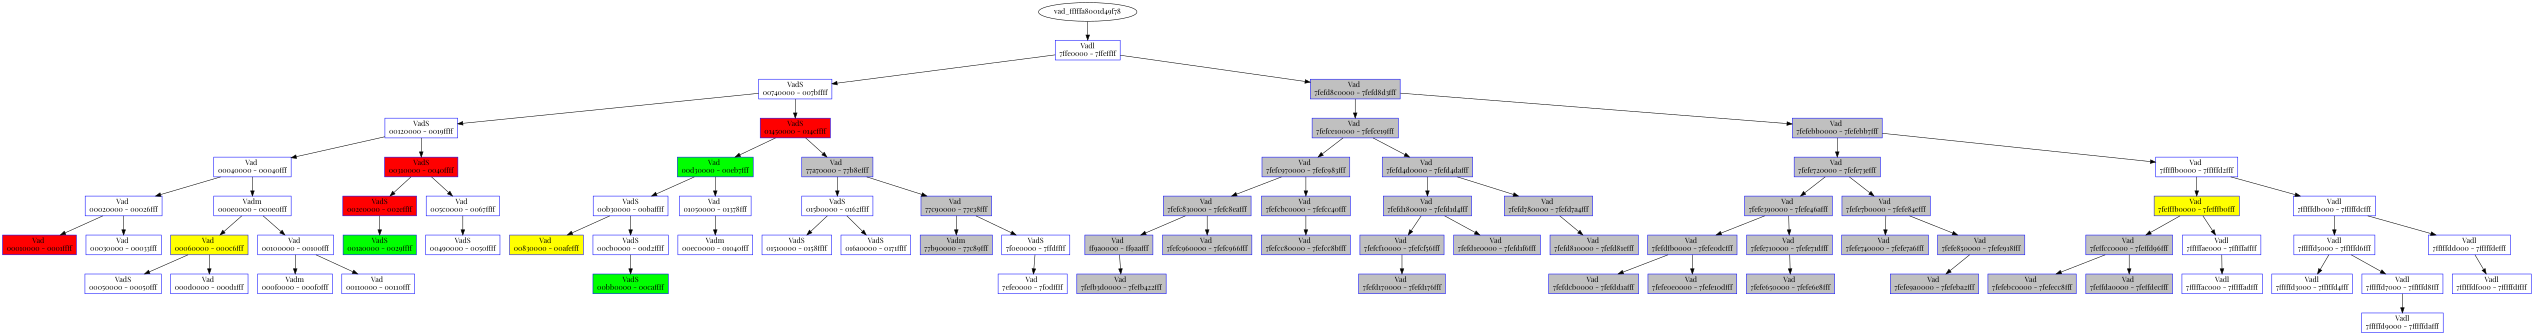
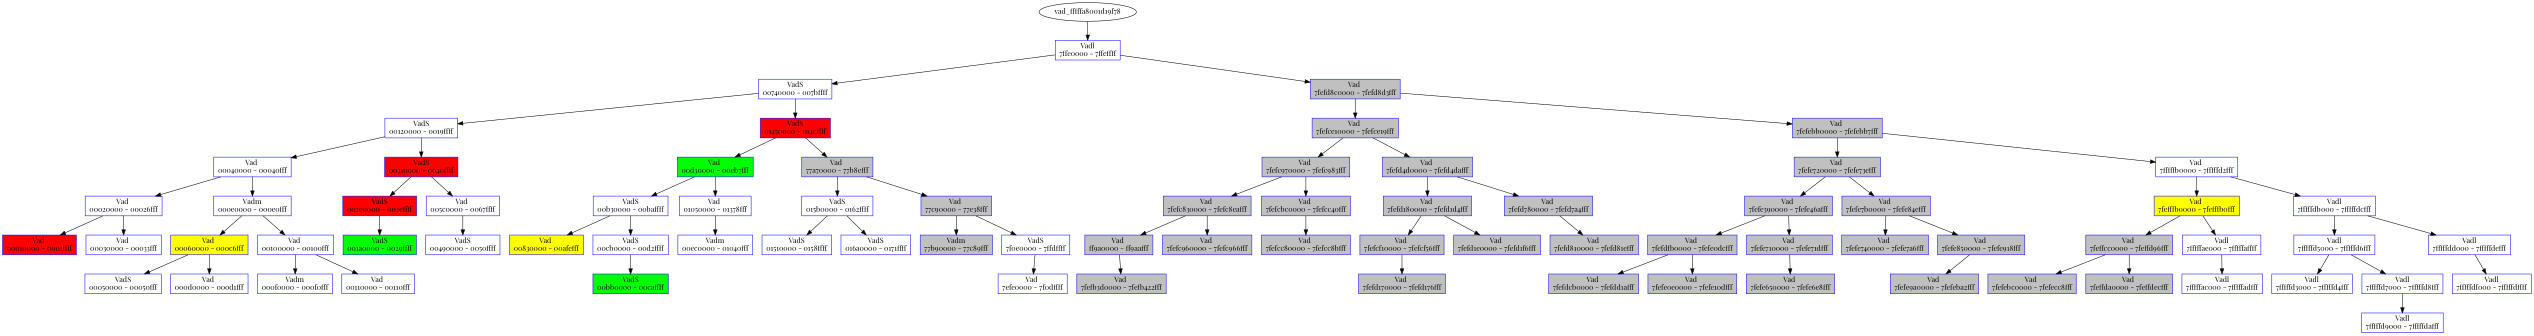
  digraph {
    rankdir=TB
    fontname="Playfair Display"
    node [color=blue fillcolor=gray shape=record style=filled fontname="Playfair Display"]
    edge [fontname="Playfair Display"]
    n1 [fillcolor=white label="{ Vadl\n7ffe0000 - 7ffeffff }"]
-   vad_fffffa8001d49f78 [color="" fillcolor="" shape="" style=""]
+   vad_fffffa8001d49f78 [label=vad_fffffa8001d19f78 color="" fillcolor="" shape="" style=""]
    n3 [fillcolor=white label="{ VadS\n00740000 - 007bffff }"]
    n4 [label="{ Vad \n7fefd8c0000 - 7fefd8d3fff }"]
    n5 [fillcolor=white label="{ VadS\n00120000 - 0019ffff }"]
    n6 [fillcolor=red label="{ VadS\n01450000 - 014cffff }"]
    n7 [fillcolor=white label="{ Vad \n00040000 - 00040fff }"]
    n8 [fillcolor=red label="{ VadS\n00310000 - 0040ffff }"]
    n9 [fillcolor=white label="{ Vad \n00020000 - 00026fff }"]
    n10 [fillcolor=white label="{ Vadm\n000e0000 - 000e0fff }"]
    n11 [fillcolor=red label="{ Vad \n00010000 - 0001ffff }"]
    n12 [fillcolor=white label="{ Vad \n00030000 - 00033fff }"]
    n13 [fillcolor=yellow label="{ Vad \n00060000 - 000c6fff }"]
    n14 [fillcolor=white label="{ Vad \n00100000 - 00100fff }"]
    n15 [fillcolor=white label="{ VadS\n00050000 - 00050fff }"]
    n16 [fillcolor=white label="{ Vad \n000d0000 - 000d1fff }"]
    n17 [fillcolor=white label="{ Vadm\n000f0000 - 000f0fff }"]
    n18 [fillcolor=white label="{ Vad \n00110000 - 00110fff }"]
    n19 [fillcolor=red label="{ VadS\n002e0000 - 002effff }"]
    n20 [fillcolor=white label="{ Vad \n005c0000 - 0067ffff }"]
    n21 [fillcolor=green label="{ VadS\n001a0000 - 0029ffff }"]
    n22 [fillcolor=white label="{ VadS\n00490000 - 0050ffff }"]
    n23 [fillcolor=green label="{ Vad \n00d30000 - 00eb7fff }"]
    n24 [label="{ Vad \n77a70000 - 77b8efff }"]
    n25 [fillcolor=white label="{ VadS\n00b30000 - 00baffff }"]
    n26 [fillcolor=white label="{ Vad \n01050000 - 01378fff }"]
    n27 [fillcolor=yellow label="{ Vad \n00830000 - 00afefff }"]
    n28 [fillcolor=white label="{ VadS\n00cb0000 - 00d2ffff }"]
    n29 [fillcolor=green label="{ VadS\n00bb0000 - 00caffff }"]
    n30 [fillcolor=white label="{ Vadm\n00ec0000 - 01040fff }"]
    n31 [fillcolor=white label="{ VadS\n015b0000 - 0162ffff }"]
    n32 [label="{ Vad \n77c90000 - 77e38fff }"]
    n33 [fillcolor=white label="{ VadS\n01510000 - 0158ffff }"]
    n34 [fillcolor=white label="{ VadS\n016a0000 - 0171ffff }"]
    n35 [label="{ Vadm\n77b90000 - 77c89fff }"]
    n36 [fillcolor=white label="{ VadS\n7f0e0000 - 7ffdffff }"]
    n37 [fillcolor=white label="{ Vad \n7efe0000 - 7f0dffff }"]
    n38 [label="{ Vad \n7fefce10000 - 7fefce19fff }"]
    n39 [label="{ Vad \n7fefebb0000 - 7fefebb7fff }"]
    n40 [label="{ Vad \n7fefc970000 - 7fefc983fff }"]
    n41 [label="{ Vad \n7fefd4d0000 - 7fefd4dafff }"]
    n42 [label="{ Vad \n7fefc830000 - 7fefc8eafff }"]
    n43 [label="{ Vad \n7fefcbc0000 - 7fefcc40fff }"]
    n44 [label="{ Vad \nff9a0000 - ff9aafff }"]
    n45 [label="{ Vad \n7fefc960000 - 7fefc966fff }"]
    n46 [label="{ Vad \n7fefb3d0000 - 7fefb422fff }"]
    n47 [label="{ Vad \n7fefcc80000 - 7fefcc8bfff }"]
    n48 [label="{ Vad \n7fefd180000 - 7fefd1d4fff }"]
    n49 [label="{ Vad \n7fefd780000 - 7fefd7a4fff }"]
    n50 [label="{ Vad \n7fefcf10000 - 7fefcf56fff }"]
    n51 [label="{ Vad \n7fefd1e0000 - 7fefd1f6fff }"]
    n52 [label="{ Vad \n7fefd170000 - 7fefd176fff }"]
    n53 [label="{ Vad \n7fefd810000 - 7fefd81efff }"]
    n54 [label="{ Vad \n7fefe720000 - 7fefe73efff }"]
    n55 [fillcolor=white label="{ Vad \n7fffffb0000 - 7fffffd2fff }"]
    n56 [label="{ Vad \n7fefe390000 - 7fefe46afff }"]
    n57 [label="{ Vad \n7fefe7b0000 - 7fefe84efff }"]
    n58 [label="{ Vad \n7fefdfb0000 - 7fefe0dcfff }"]
    n59 [label="{ Vad \n7fefe710000 - 7fefe71dfff }"]
    n60 [label="{ Vad \n7fefdcb0000 - 7fefdd1afff }"]
    n61 [label="{ Vad \n7fefe0e0000 - 7fefe10dfff }"]
    n62 [label="{ Vad \n7fefe650000 - 7fefe6e8fff }"]
    n63 [label="{ Vad \n7fefe740000 - 7fefe7a6fff }"]
    n64 [label="{ Vad \n7fefe850000 - 7fefe918fff }"]
    n65 [label="{ Vad \n7fefe9a0000 - 7fefeba2fff }"]
    n66 [fillcolor=yellow label="{ Vad \n7fefffb0000 - 7fefffb0fff }"]
    n67 [fillcolor=white label="{ Vadl\n7fffffdb000 - 7fffffdcfff }"]
    n68 [label="{ Vad \n7feffcc0000 - 7feffd96fff }"]
    n69 [fillcolor=white label="{ Vadl\n7fffffae000 - 7fffffaffff }"]
    n70 [label="{ Vad \n7fefebc0000 - 7fefecc8fff }"]
    n71 [label="{ Vad \n7feffda0000 - 7feffdecfff }"]
    n72 [fillcolor=white label="{ Vadl\n7fffffac000 - 7fffffadfff }"]
    n73 [fillcolor=white label="{ Vadl\n7fffffd5000 - 7fffffd6fff }"]
    n74 [fillcolor=white label="{ Vadl\n7fffffdd000 - 7fffffdefff }"]
    n75 [fillcolor=white label="{ Vadl\n7fffffd3000 - 7fffffd4fff }"]
    n76 [fillcolor=white label="{ Vadl\n7fffffd7000 - 7fffffd8fff }"]
    n77 [fillcolor=white label="{ Vadl\n7fffffd9000 - 7fffffdafff }"]
    n78 [fillcolor=white label="{ Vadl\n7fffffdf000 - 7fffffdffff }"]
    n1 -> n3
    n1 -> n4
    vad_fffffa8001d49f78 -> n1
    n3 -> n5
    n3 -> n6
    n4 -> n38
    n4 -> n39
    n5 -> n7
    n5 -> n8
    n6 -> n23
    n6 -> n24
    n7 -> n9
    n7 -> n10
    n8 -> n19
    n8 -> n20
    n9 -> n11
    n9 -> n12
    n10 -> n13
    n10 -> n14
    n13 -> n15
    n13 -> n16
    n14 -> n17
    n14 -> n18
    n19 -> n21
    n20 -> n22
    n23 -> n25
    n23 -> n26
    n24 -> n31
    n24 -> n32
    n25 -> n27
    n25 -> n28
    n26 -> n30
    n28 -> n29
    n31 -> n33
    n31 -> n34
    n32 -> n35
    n32 -> n36
    n36 -> n37
    n38 -> n40
    n38 -> n41
    n39 -> n54
    n39 -> n55
    n40 -> n42
    n40 -> n43
    n41 -> n48
    n41 -> n49
    n42 -> n44
    n42 -> n45
    n43 -> n47
    n44 -> n46
    n48 -> n50
    n48 -> n51
    n49 -> n53
    n50 -> n52
    n54 -> n56
    n54 -> n57
    n55 -> n66
    n55 -> n67
    n56 -> n58
    n56 -> n59
    n57 -> n63
    n57 -> n64
    n58 -> n60
    n58 -> n61
    n59 -> n62
    n64 -> n65
    n66 -> n68
    n66 -> n69
    n67 -> n73
    n67 -> n74
    n68 -> n70
    n68 -> n71
    n69 -> n72
    n73 -> n75
    n73 -> n76
    n74 -> n78
    n76 -> n77
  }
